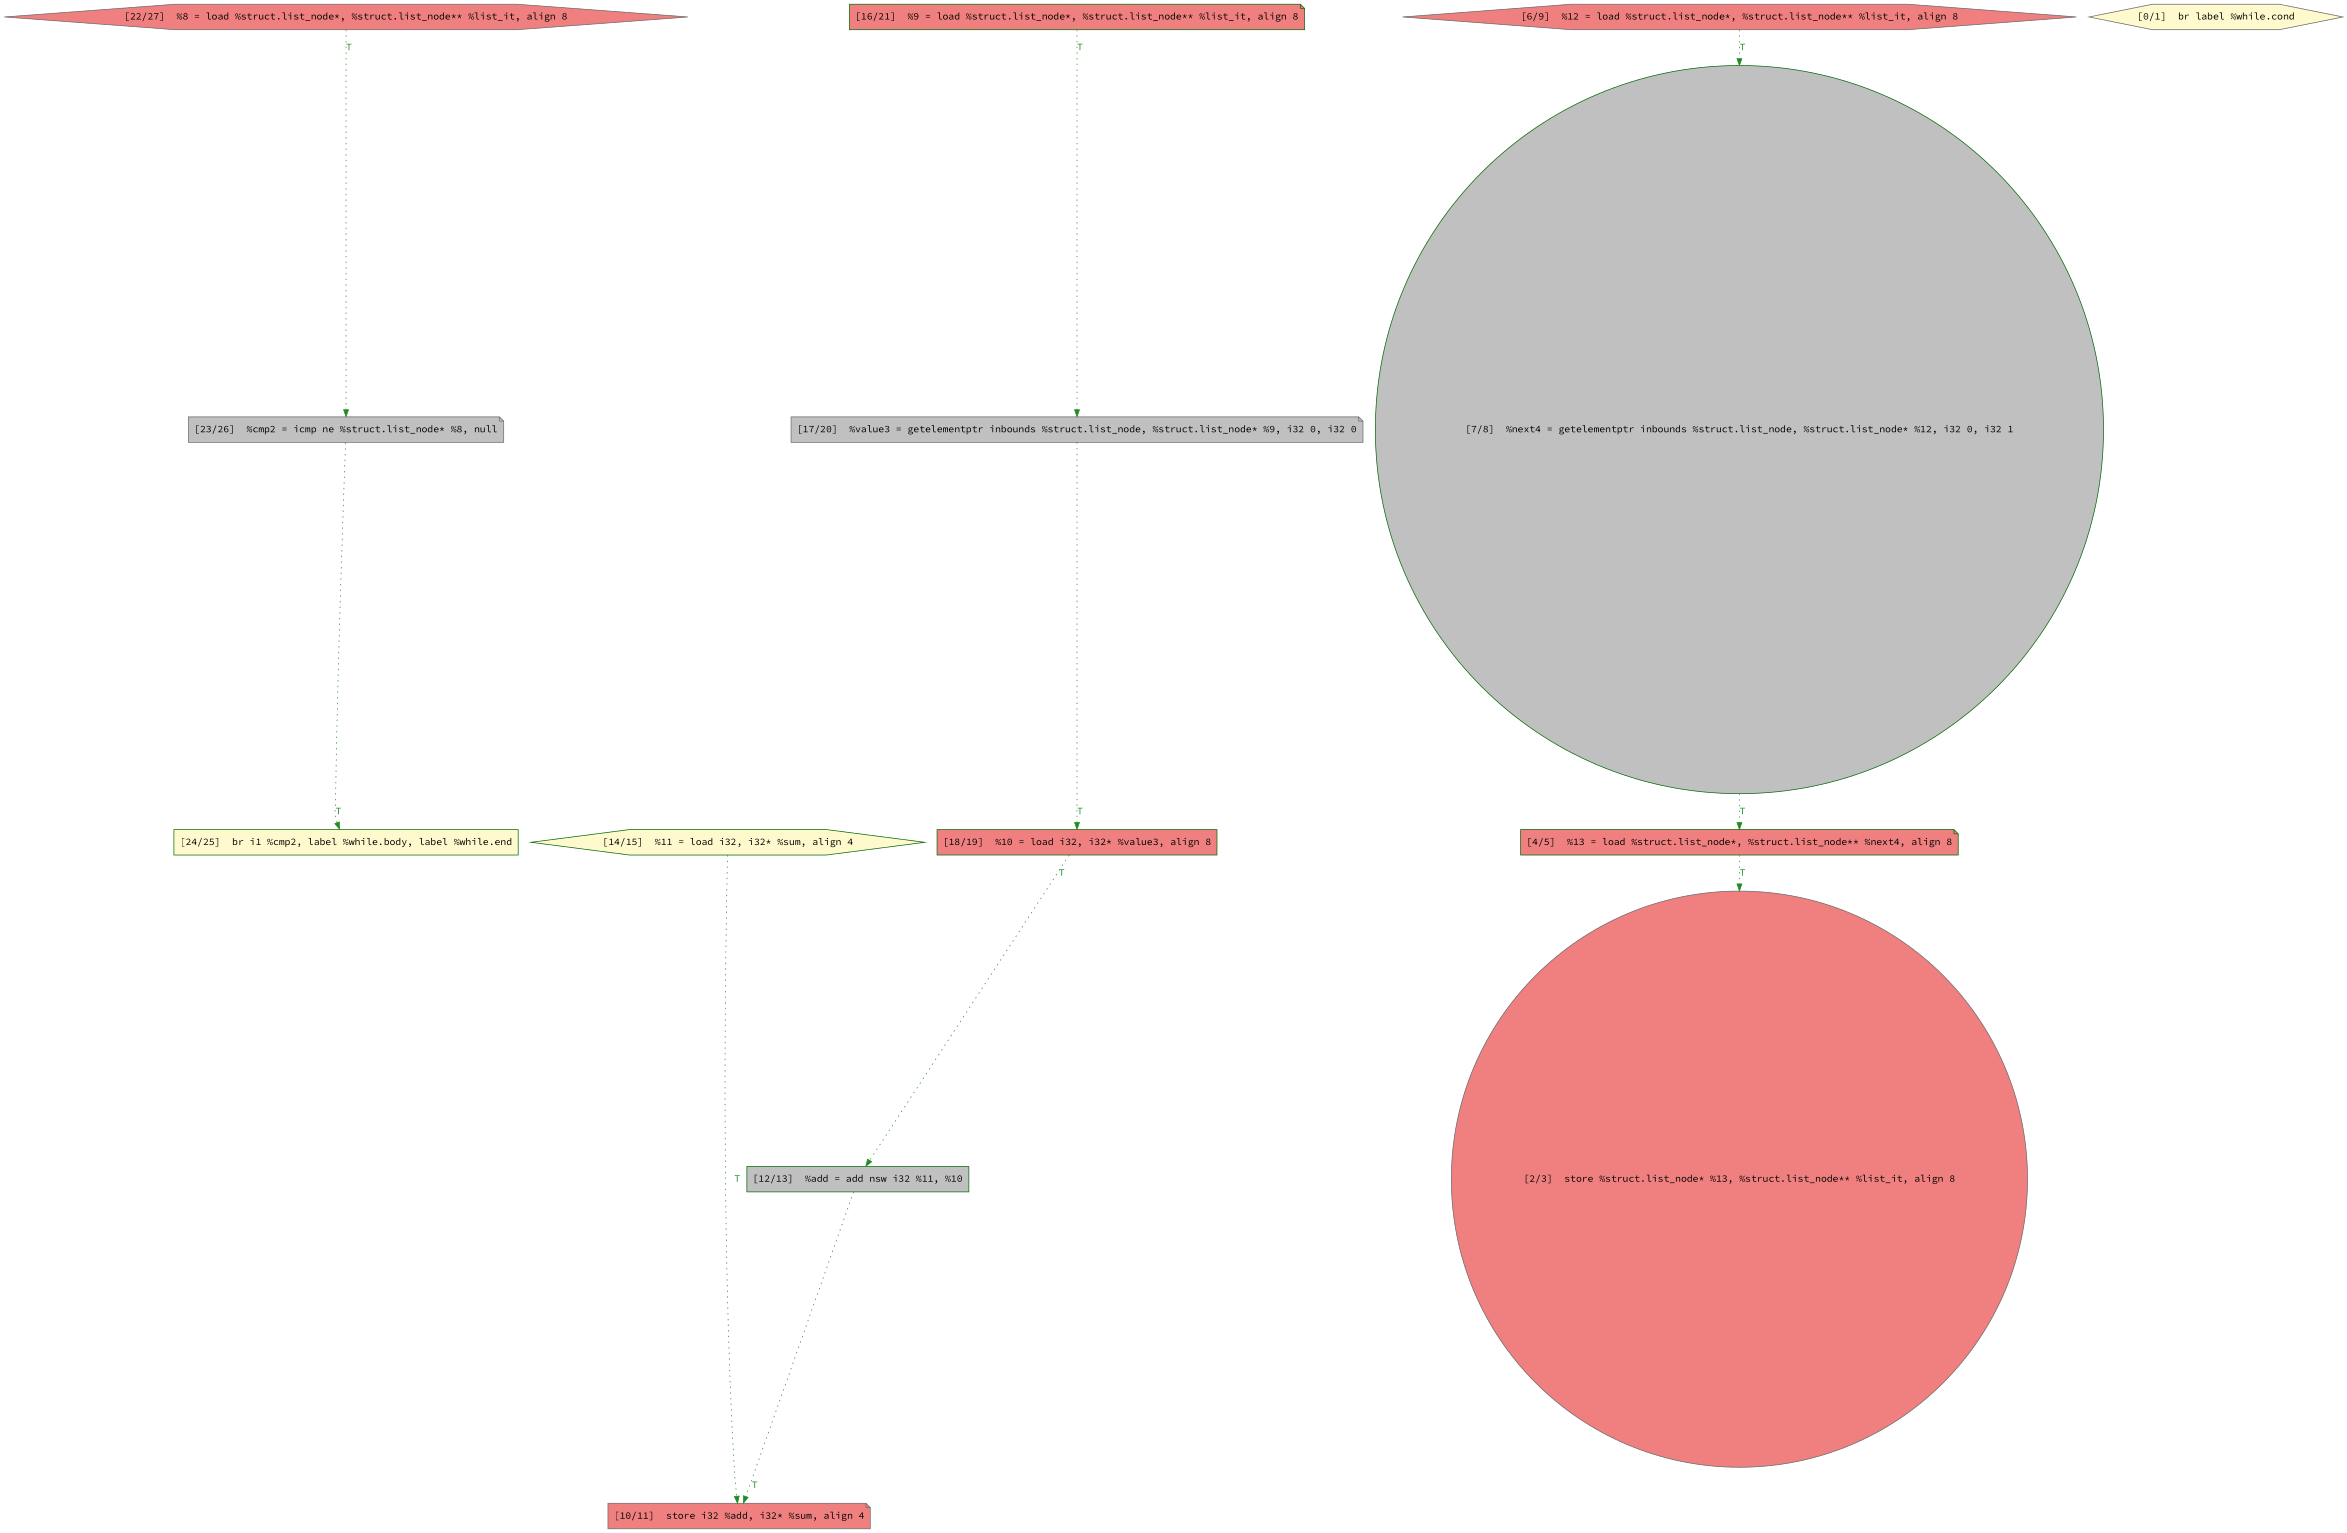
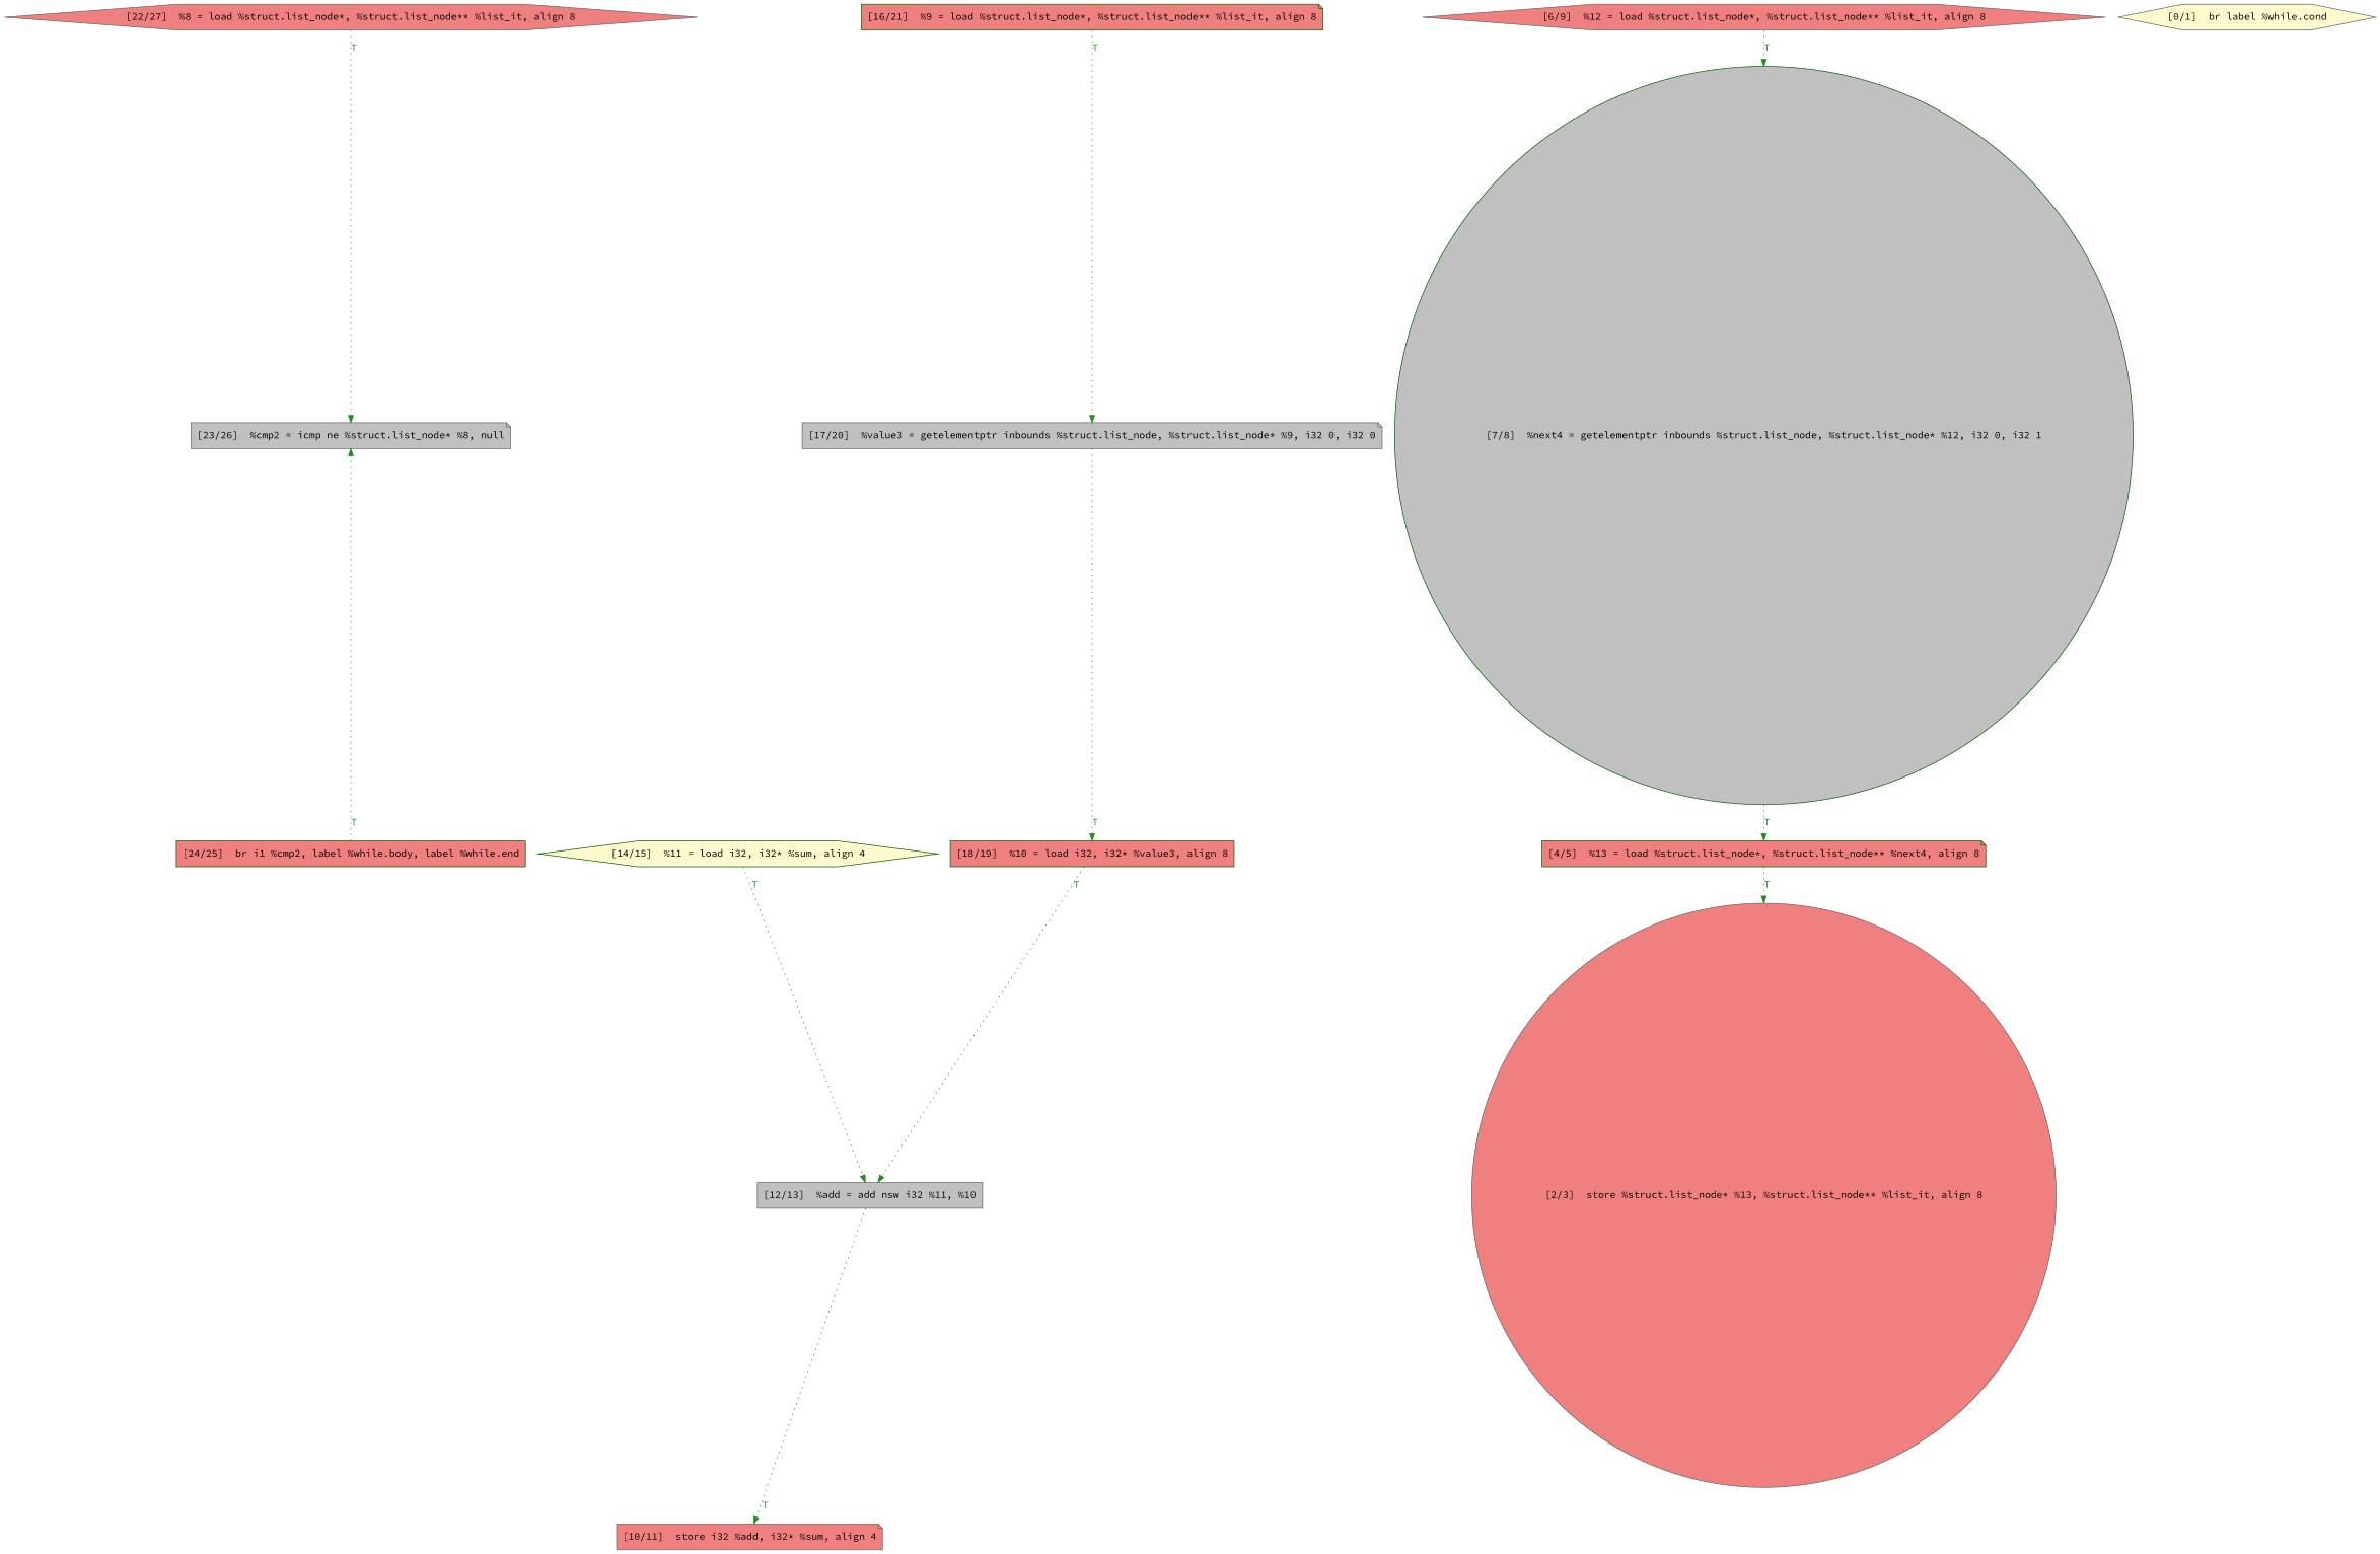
  digraph {
    fontname="Source Code Pro"
    node [color=gray40 fillcolor=lightcoral fontname="Source Code Pro" shape=note style=filled]
    edge [color=forestgreen fontcolor=forestgreen fontname="Source Code Pro" style=dotted]
    n1 [fillcolor=grey label="[23/26]  %cmp2 = icmp ne %struct.list_node* %8, null"]
-   n2 [color=darkgreen fillcolor=lemonchiffon label="[24/25]  br i1 %cmp2, label %while.body, label %while.end" shape=box]
+   n2 [color=darkgreen label="[24/25]  br i1 %cmp2, label %while.body, label %while.end" shape=box]
    n3 [color=darkgreen label="[18/19]  %10 = load i32, i32* %value3, align 8" shape=box]
-   n4 [color=darkgreen fillcolor=grey label="[12/13]  %add = add nsw i32 %11, %10" shape=box]
+   n4 [fillcolor=grey label="[12/13]  %add = add nsw i32 %11, %10" shape=box]
    n5 [label="[10/11]  store i32 %add, i32* %sum, align 4"]
    n6 [fillcolor=grey label="[17/20]  %value3 = getelementptr inbounds %struct.list_node, %struct.list_node* %9, i32 0, i32 0"]
    n7 [label="[22/27]  %8 = load %struct.list_node*, %struct.list_node** %list_it, align 8" shape=hexagon]
    n8 [color=darkgreen fillcolor=grey label="[7/8]  %next4 = getelementptr inbounds %struct.list_node, %struct.list_node* %12, i32 0, i32 1" shape=circle]
    n9 [color=darkgreen label="[4/5]  %13 = load %struct.list_node*, %struct.list_node** %next4, align 8"]
    n10 [label="[2/3]  store %struct.list_node* %13, %struct.list_node** %list_it, align 8" shape=circle]
    n11 [color=darkgreen fillcolor=lemonchiffon label="[14/15]  %11 = load i32, i32* %sum, align 4" shape=hexagon]
    n12 [fillcolor=lemonchiffon label="[0/1]  br label %while.cond" shape=hexagon]
    n13 [label="[6/9]  %12 = load %struct.list_node*, %struct.list_node** %list_it, align 8" shape=hexagon]
    n14 [color=darkgreen label="[16/21]  %9 = load %struct.list_node*, %struct.list_node** %list_it, align 8"]
-   n1 -> n2 [label=T]
+   n2 -> n1 [label=T]
    n3 -> n4 [label=T]
    n4 -> n5 [label=T]
    n6 -> n3 [label=T]
    n7 -> n1 [label=T]
    n8 -> n9 [label=T]
    n9 -> n10 [label=T]
-   n11 -> n5 [label=T]
+   n11 -> n4 [label=T]
    n13 -> n8 [label=T]
    n14 -> n6 [label=T]
  }
